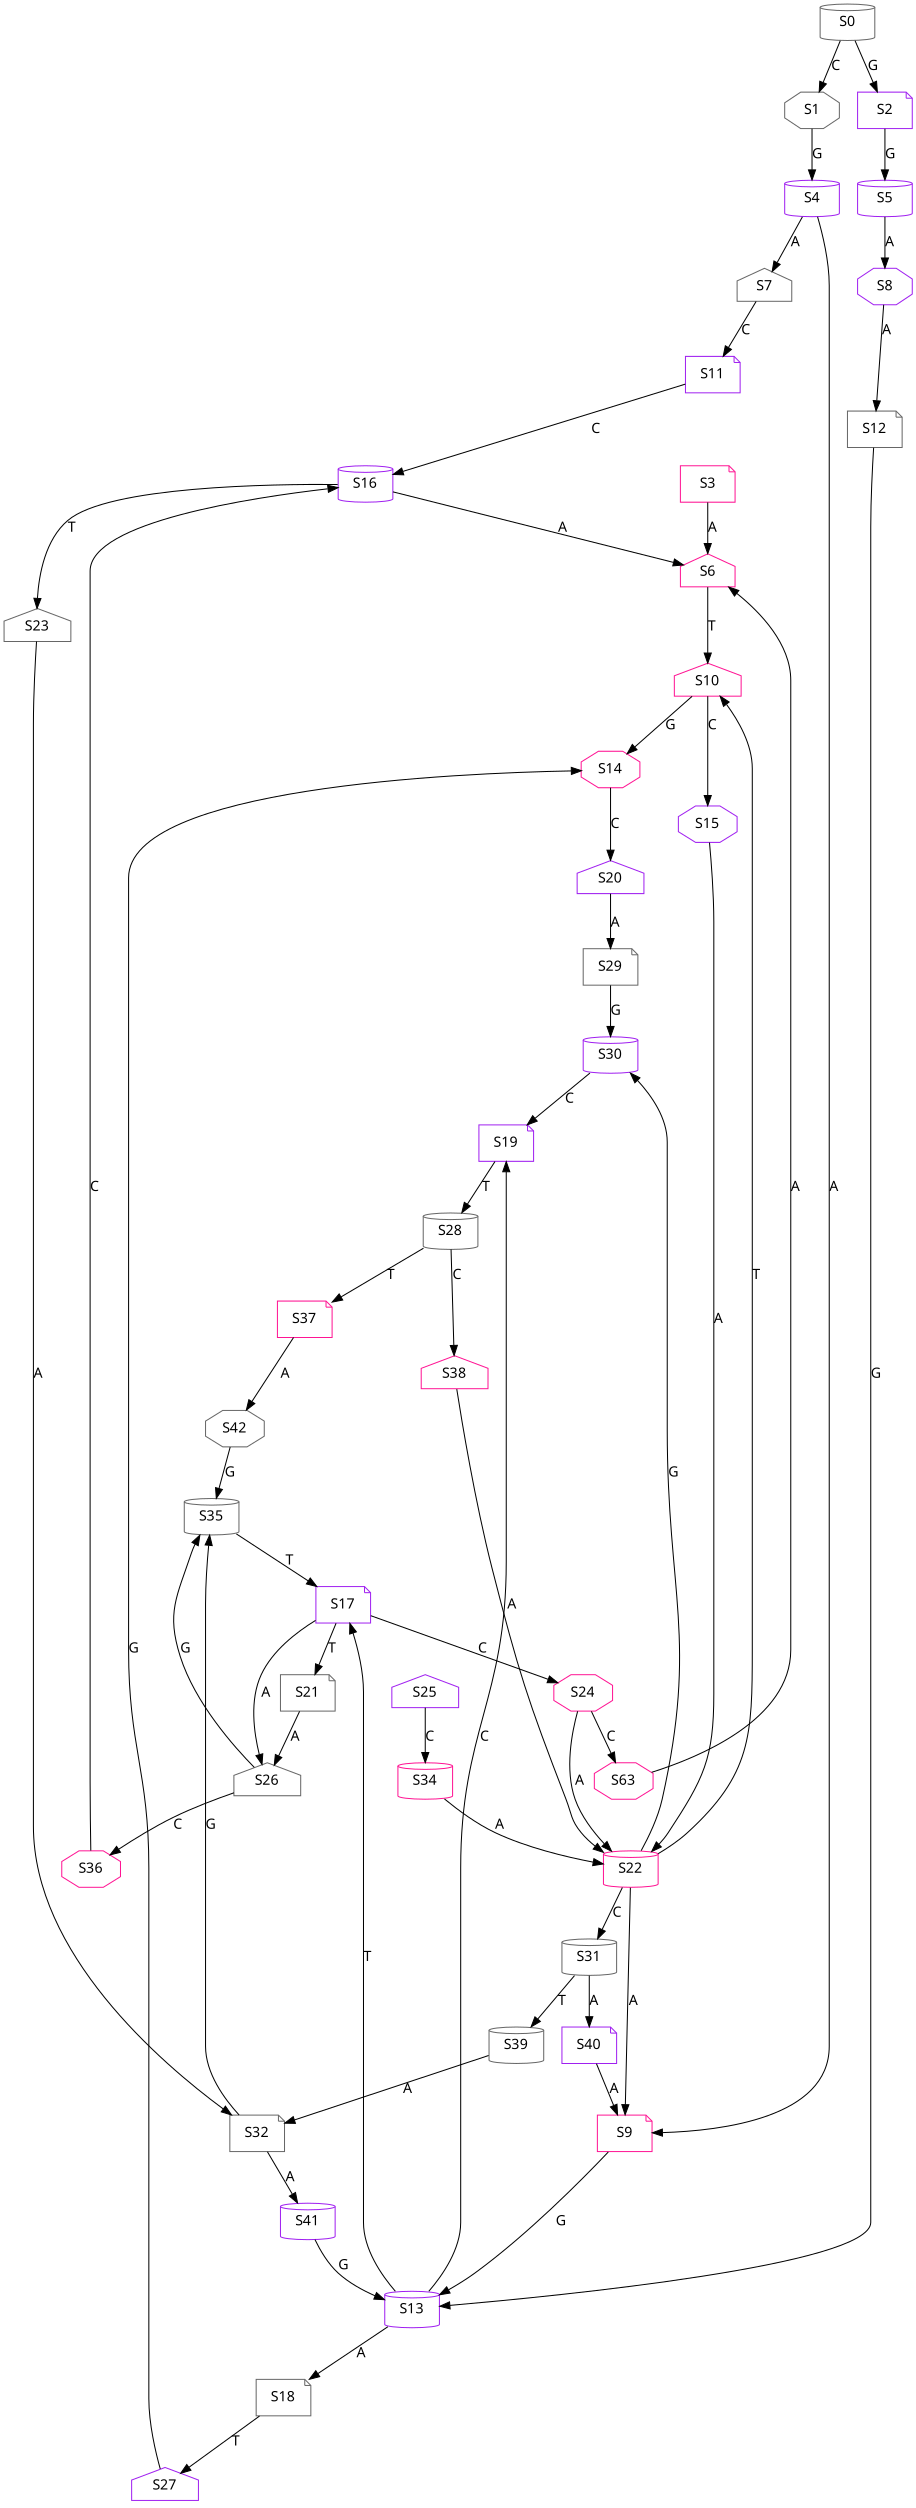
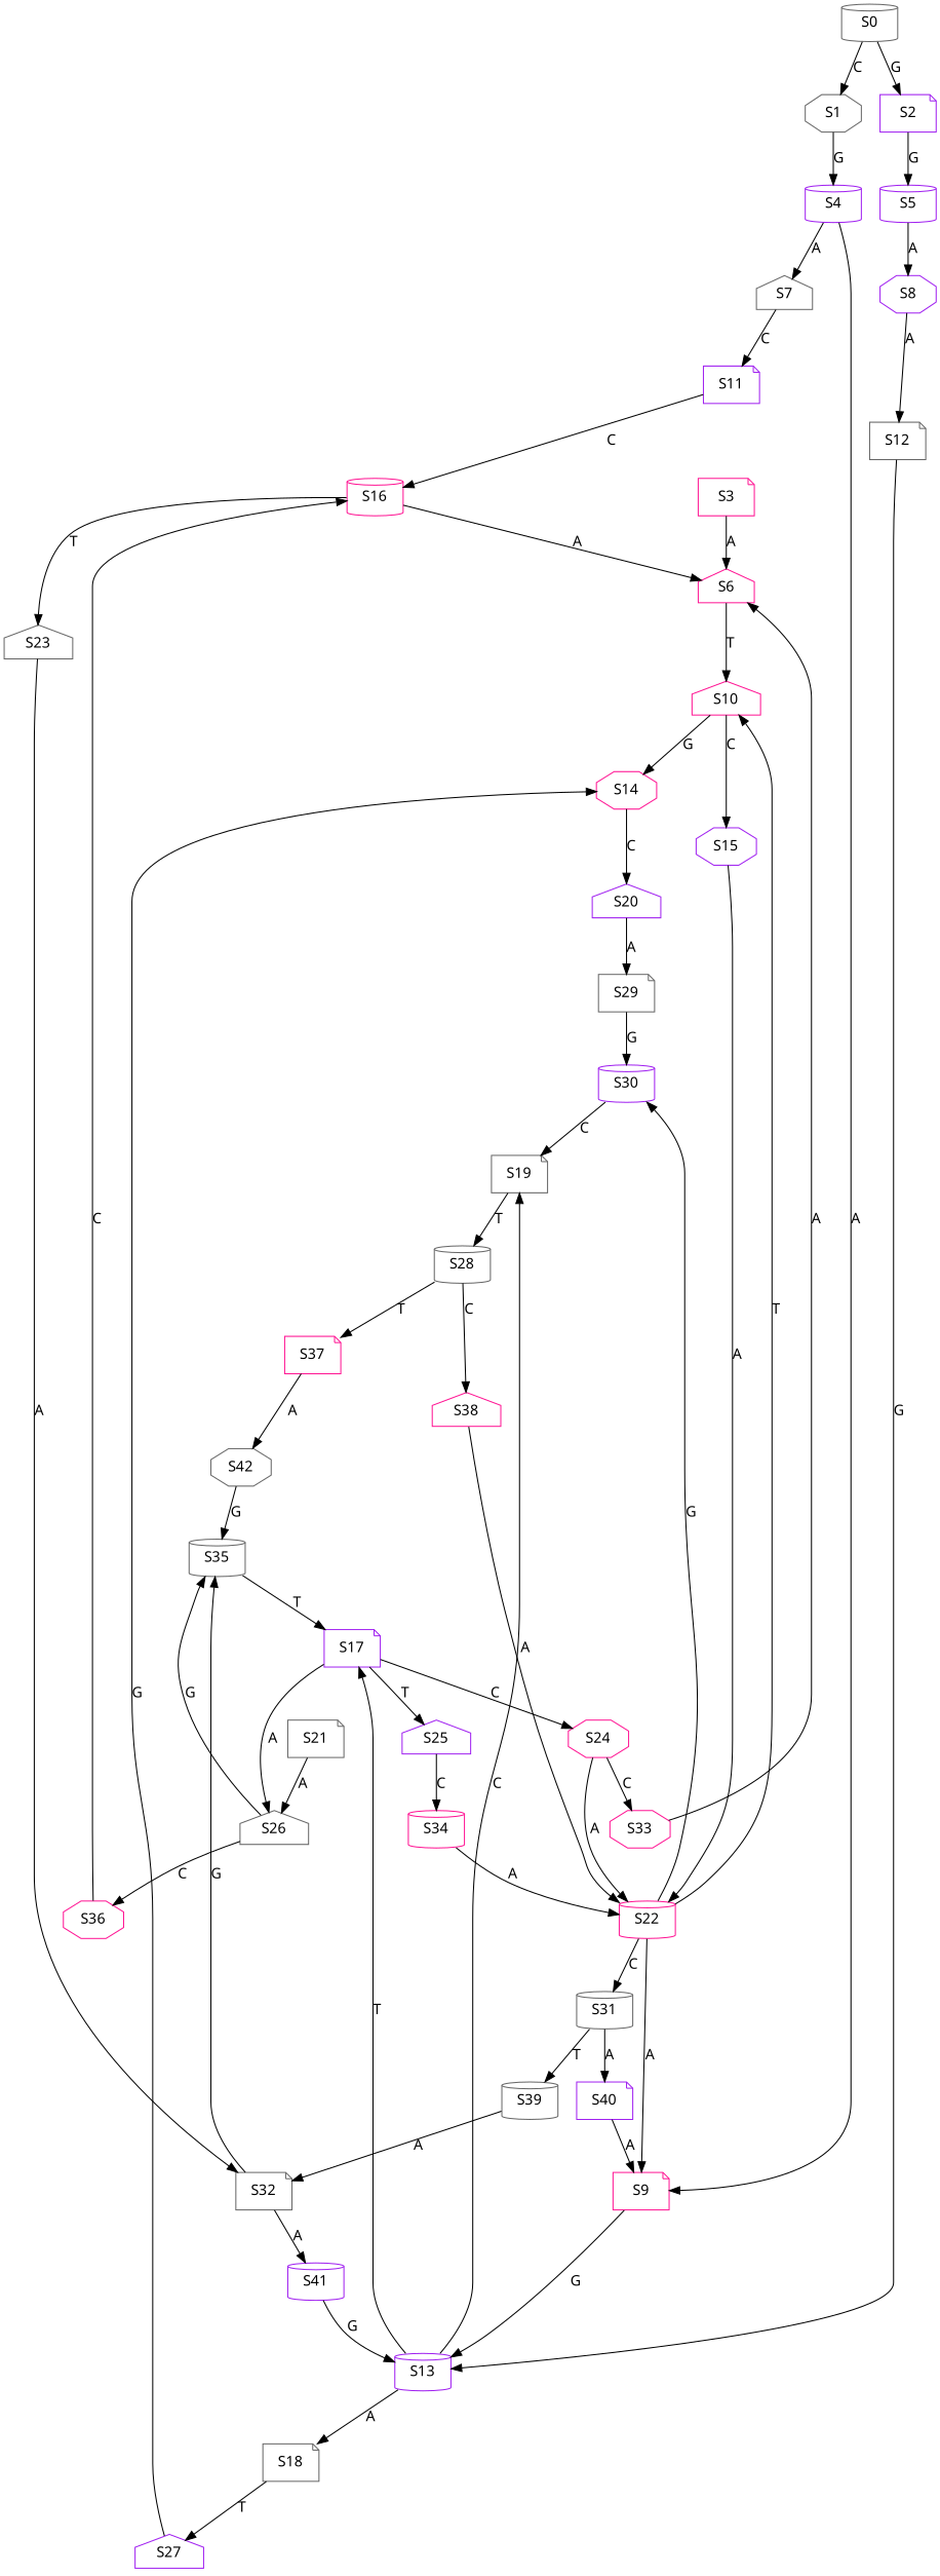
  strict digraph {
    fontname="Noto Sans"
    node [color=purple fontname="Noto Sans" shape=cylinder]
    edge [fontname="Noto Sans"]
    S0 [color=gray40]
    S1 [color=gray40 shape=octagon]
    S2 [shape=note]
    S4
    S5
    S3 [color=deeppink shape=note]
    S6 [color=deeppink shape=house]
    S7 [color=gray40 shape=house]
    S9 [color=deeppink shape=note]
    S8 [shape=octagon]
    S10 [color=deeppink shape=house]
    S11 [shape=note]
    S12 [color=gray40 shape=note]
    S13
    S14 [color=deeppink shape=octagon]
    S15 [shape=octagon]
-   S16
+   S16 [color=deeppink]
    S17 [shape=note]
    S18 [color=gray40 shape=note]
-   S19 [shape=note]
+   S19 [color=gray40 shape=note]
    S20 [shape=house]
    S22 [color=deeppink]
    S23 [color=gray40 shape=house]
    S24 [color=deeppink shape=octagon]
    S25 [shape=house]
    S26 [color=gray40 shape=house]
    S27 [shape=house]
    S28 [color=gray40]
    S29 [color=gray40 shape=note]
    S21 [color=gray40 shape=note]
    S30
    S31 [color=gray40]
    S32 [color=gray40 shape=note]
-   S33 [color=deeppink shape=octagon label=S63]
+   S33 [color=deeppink shape=octagon]
    S34 [color=deeppink]
    S35 [color=gray40]
    S36 [color=deeppink shape=octagon]
    S37 [color=deeppink shape=note]
    S38 [color=deeppink shape=house]
    S39 [color=gray40]
    S40 [shape=note]
    S41
    S42 [color=gray40 shape=octagon]
    S0 -> S1 [label=C]
    S0 -> S2 [label=G]
    S1 -> S4 [label=G]
    S2 -> S5 [label=G]
    S4 -> S7 [label=A]
    S4 -> S9 [label=A]
    S5 -> S8 [label=A]
    S3 -> S6 [label=A]
    S6 -> S10 [label=T]
    S7 -> S11 [label=C]
    S9 -> S13 [label=G]
    S8 -> S12 [label=A]
    S10 -> S14 [label=G]
    S10 -> S15 [label=C]
    S11 -> S16 [label=C]
    S12 -> S13 [label=G]
    S13 -> S17 [label=T]
    S13 -> S18 [label=A]
    S13 -> S19 [label=C]
    S14 -> S20 [label=C]
    S15 -> S22 [label=A]
    S16 -> S6 [label=A]
    S16 -> S23 [label=T]
    S17 -> S24 [label=C]
-   S17 -> S21 [label=T]
+   S17 -> S25 [label=T]
    S17 -> S26 [label=A]
    S18 -> S27 [label=T]
    S19 -> S28 [label=T]
    S20 -> S29 [label=A]
    S22 -> S9 [label=A]
    S22 -> S10 [label=T]
    S22 -> S30 [label=G]
    S22 -> S31 [label=C]
    S23 -> S32 [label=A]
    S24 -> S22 [label=A]
    S24 -> S33 [label=C]
    S25 -> S34 [label=C]
    S26 -> S35 [label=G]
    S26 -> S36 [label=C]
    S27 -> S14 [label=G]
    S28 -> S37 [label=T]
    S28 -> S38 [label=C]
    S29 -> S30 [label=G]
    S21 -> S26 [label=A]
    S30 -> S19 [label=C]
    S31 -> S39 [label=T]
    S31 -> S40 [label=A]
    S32 -> S35 [label=G]
    S32 -> S41 [label=A]
    S33 -> S6 [label=A]
    S34 -> S22 [label=A]
    S35 -> S17 [label=T]
    S36 -> S16 [label=C]
    S37 -> S42 [label=A]
    S38 -> S22 [label=A]
    S39 -> S32 [label=A]
    S40 -> S9 [label=A]
    S41 -> S13 [label=G]
    S42 -> S35 [label=G]
  }
